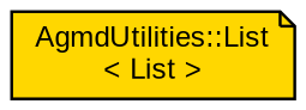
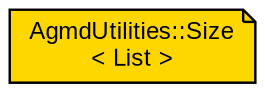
  digraph {
    rankdir=LR
    fontname="Liberation Sans"
-   n1 [color=black fillcolor=gold fontname="Liberation Sans" fontsize=10 height=0.2 label="AgmdUtilities::List\l\< List \>" shape=note style=filled width=0.4]
+   n1 [color=black fillcolor=gold fontname="Liberation Sans" fontsize=10 height=0.2 label="AgmdUtilities::Size\l\< List \>" shape=note style=filled width=0.4]
  }
